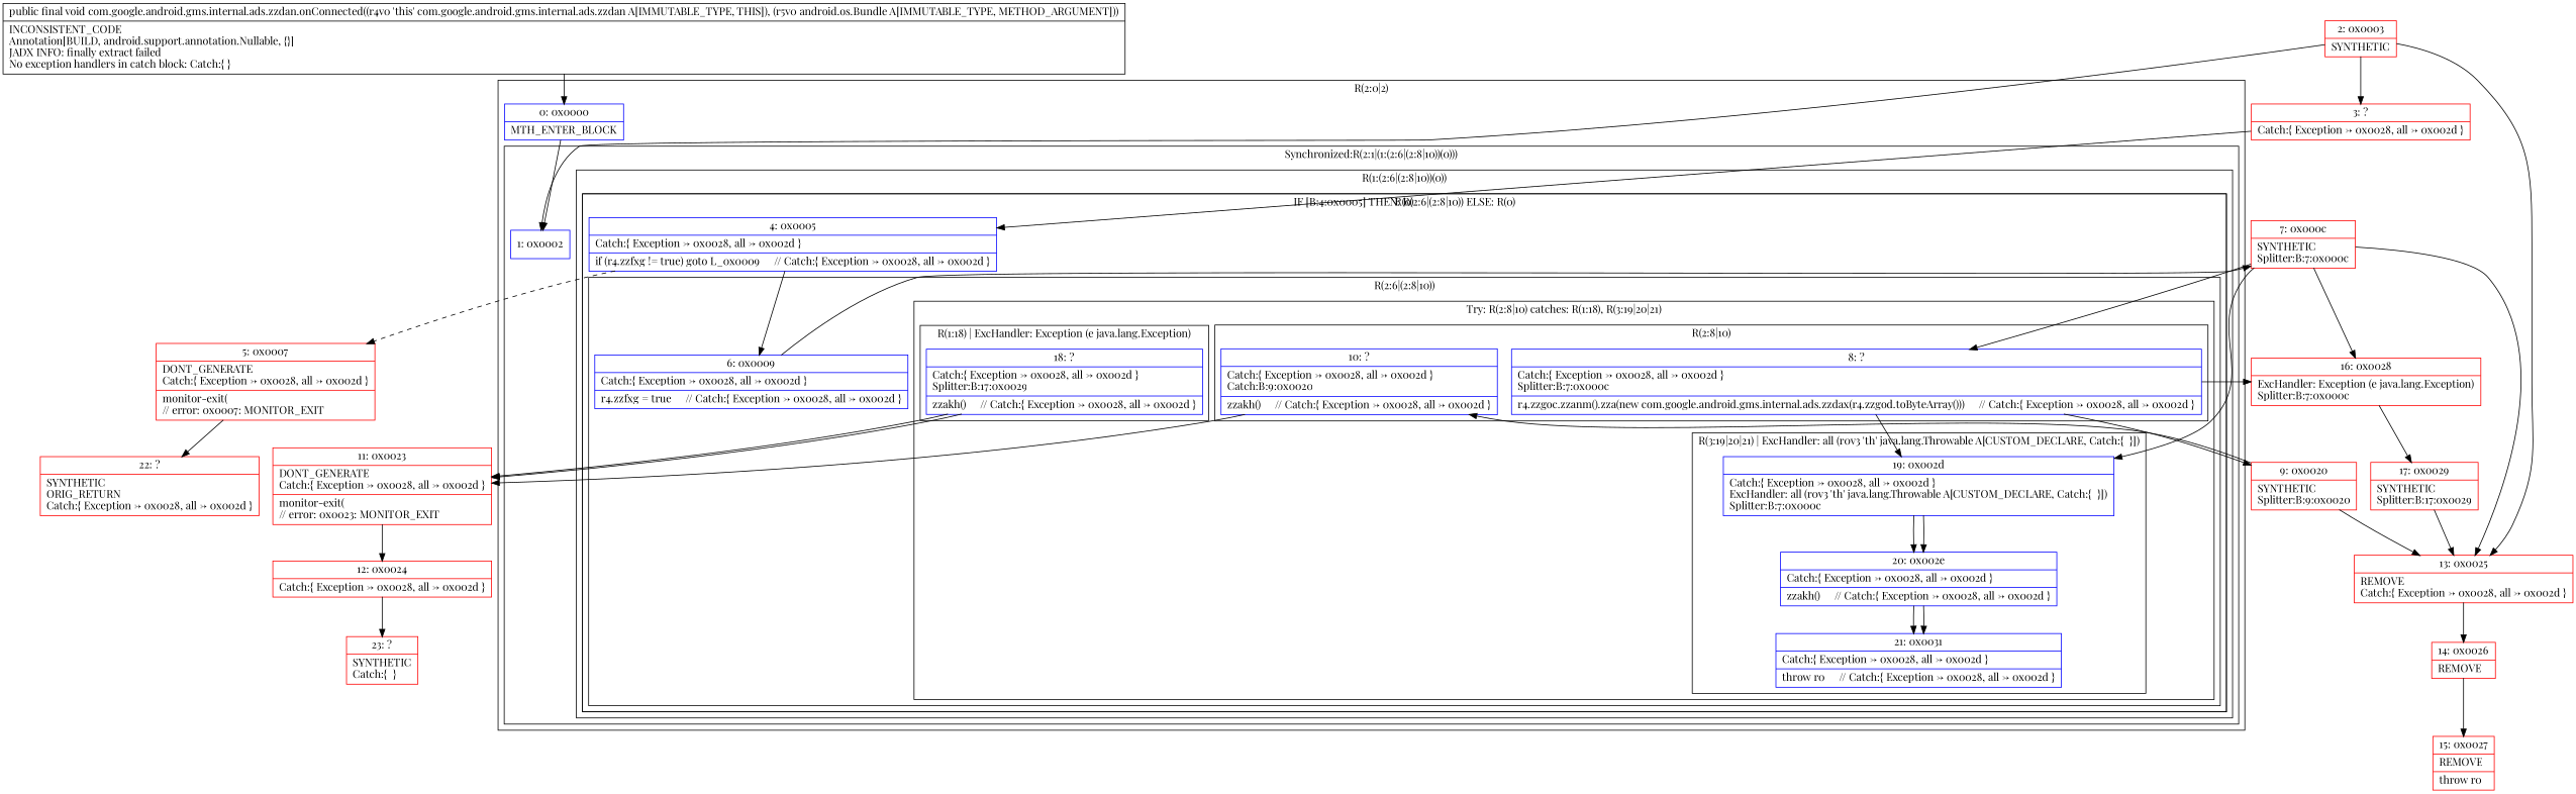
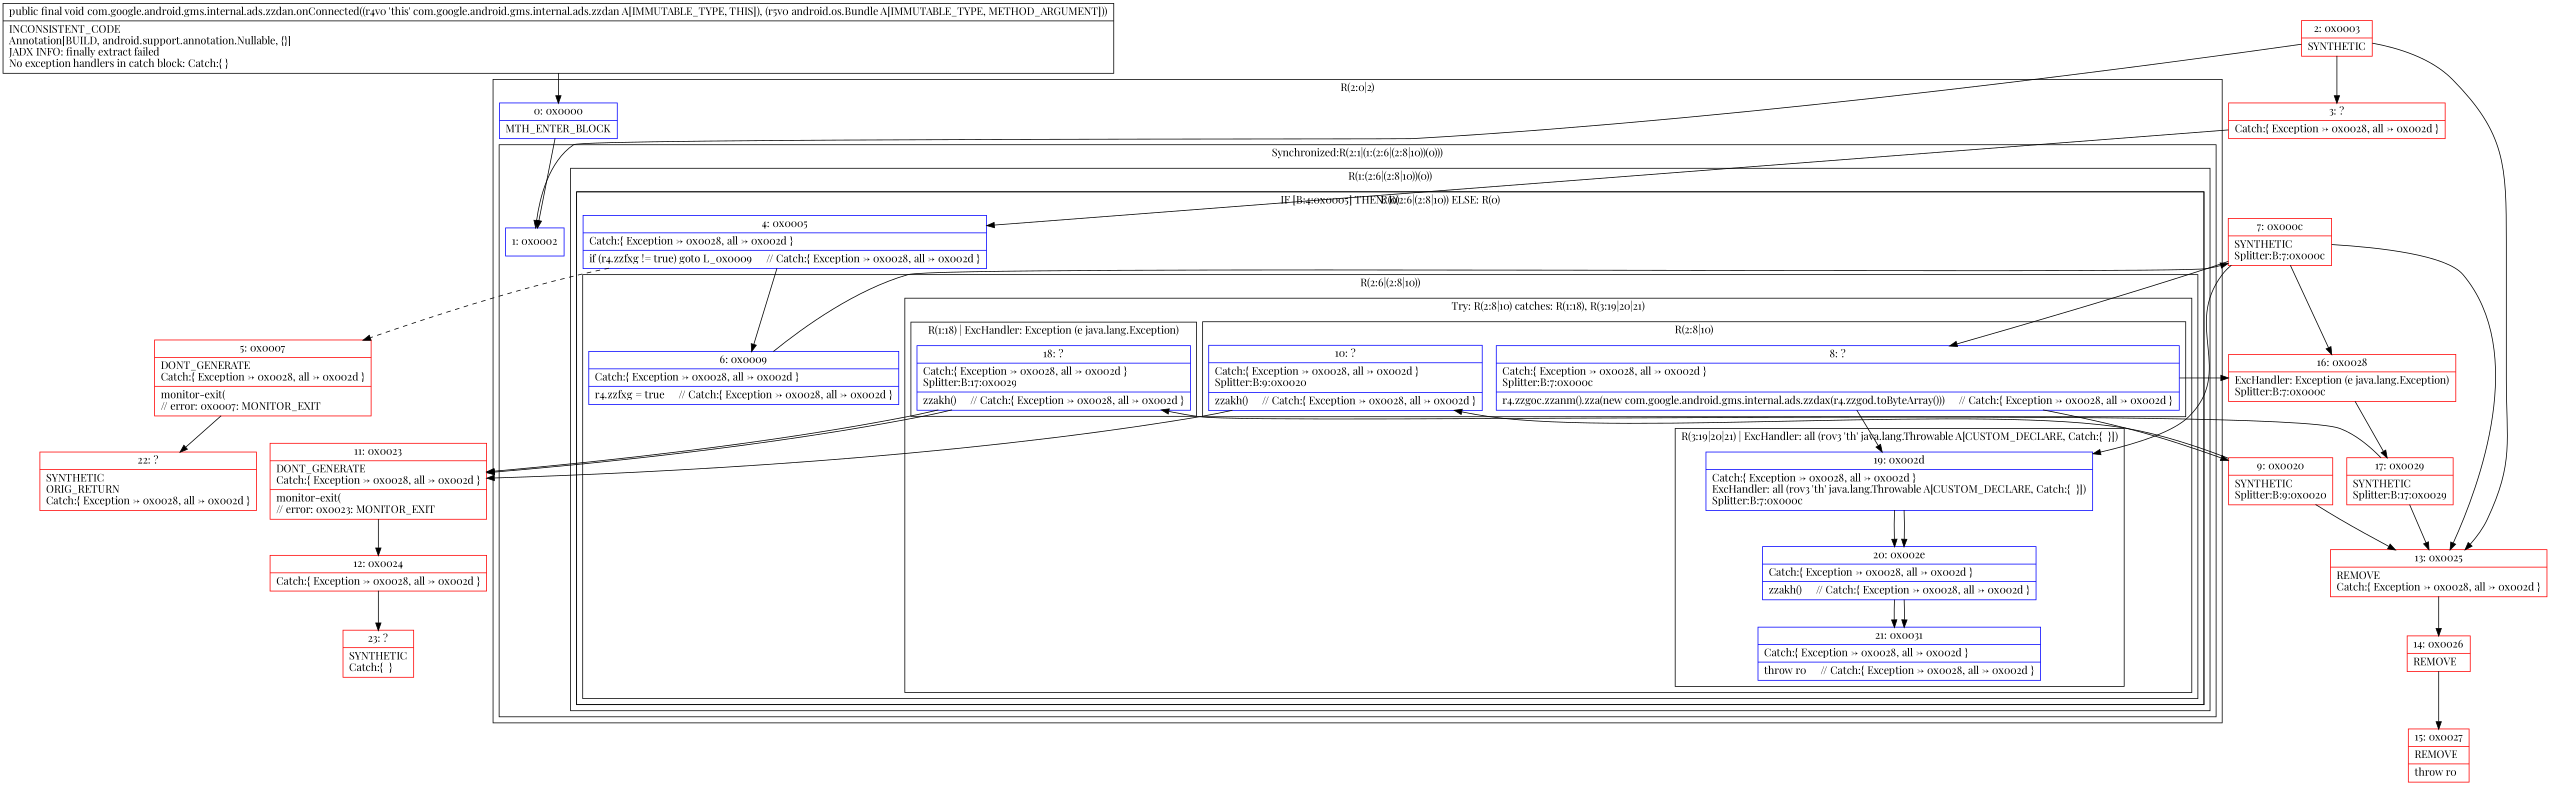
  digraph {
    fontname="Playfair Display"
    node [color=red fontname="Playfair Display" shape=record]
    edge [fontname="Playfair Display"]
    n1 [color=blue label="{8\:\ ?|Catch:\{ Exception \-\> 0x0028, all \-\> 0x002d \}\lSplitter:B:7:0x000c\l|r4.zzgoc.zzanm().zza(new com.google.android.gms.internal.ads.zzdax(r4.zzgod.toByteArray()))     \/\/ Catch:\{ Exception \-\> 0x0028, all \-\> 0x002d \}\l}"]
-   n2 [color=blue label="{10\:\ ?|Catch:\{ Exception \-\> 0x0028, all \-\> 0x002d \}\lCatch:B:9:0x0020\l|zzakh()     \/\/ Catch:\{ Exception \-\> 0x0028, all \-\> 0x002d \}\l}"]
+   n2 [color=blue label="{10\:\ ?|Catch:\{ Exception \-\> 0x0028, all \-\> 0x002d \}\lSplitter:B:9:0x0020\l|zzakh()     \/\/ Catch:\{ Exception \-\> 0x0028, all \-\> 0x002d \}\l}"]
    n3 [color=blue label="{18\:\ ?|Catch:\{ Exception \-\> 0x0028, all \-\> 0x002d \}\lSplitter:B:17:0x0029\l|zzakh()     \/\/ Catch:\{ Exception \-\> 0x0028, all \-\> 0x002d \}\l}"]
    n4 [color=blue label="{19\:\ 0x002d|Catch:\{ Exception \-\> 0x0028, all \-\> 0x002d \}\lExcHandler: all (r0v3 'th' java.lang.Throwable A[CUSTOM_DECLARE, Catch:\{  \}])\lSplitter:B:7:0x000c\l}"]
    n5 [color=blue label="{20\:\ 0x002e|Catch:\{ Exception \-\> 0x0028, all \-\> 0x002d \}\l|zzakh()     \/\/ Catch:\{ Exception \-\> 0x0028, all \-\> 0x002d \}\l}"]
    n6 [color=blue label="{21\:\ 0x0031|Catch:\{ Exception \-\> 0x0028, all \-\> 0x002d \}\l|throw r0     \/\/ Catch:\{ Exception \-\> 0x0028, all \-\> 0x002d \}\l}"]
    n7 [color=blue label="{6\:\ 0x0009|Catch:\{ Exception \-\> 0x0028, all \-\> 0x002d \}\l|r4.zzfxg = true     \/\/ Catch:\{ Exception \-\> 0x0028, all \-\> 0x002d \}\l}"]
    n8 [color=blue label="{4\:\ 0x0005|Catch:\{ Exception \-\> 0x0028, all \-\> 0x002d \}\l|if (r4.zzfxg != true) goto L_0x0009     \/\/ Catch:\{ Exception \-\> 0x0028, all \-\> 0x002d \}\l}"]
    n9 [color=blue label="{1\:\ 0x0002}"]
    n10 [color=blue label="{0\:\ 0x0000|MTH_ENTER_BLOCK\l}"]
    n11 [label="{9\:\ 0x0020|SYNTHETIC\lSplitter:B:9:0x0020\l}"]
    n12 [label="{16\:\ 0x0028|ExcHandler: Exception (e java.lang.Exception)\lSplitter:B:7:0x000c\l}"]
    n13 [label="{11\:\ 0x0023|DONT_GENERATE\lCatch:\{ Exception \-\> 0x0028, all \-\> 0x002d \}\l|monitor\-exit(\l\/\/ error: 0x0023: MONITOR_EXIT  \l}"]
    n14 [label="{7\:\ 0x000c|SYNTHETIC\lSplitter:B:7:0x000c\l}"]
    n15 [label="{5\:\ 0x0007|DONT_GENERATE\lCatch:\{ Exception \-\> 0x0028, all \-\> 0x002d \}\l|monitor\-exit(\l\/\/ error: 0x0007: MONITOR_EXIT  \l}"]
    n16 [label="{2\:\ 0x0003|SYNTHETIC\l}"]
    n17 [label="{3\:\ ?|Catch:\{ Exception \-\> 0x0028, all \-\> 0x002d \}\l}"]
    n18 [label="{13\:\ 0x0025|REMOVE\lCatch:\{ Exception \-\> 0x0028, all \-\> 0x002d \}\l}"]
    n19 [label="{22\:\ ?|SYNTHETIC\lORIG_RETURN\lCatch:\{ Exception \-\> 0x0028, all \-\> 0x002d \}\l}"]
    n20 [label="{17\:\ 0x0029|SYNTHETIC\lSplitter:B:17:0x0029\l}"]
    n21 [label="{12\:\ 0x0024|Catch:\{ Exception \-\> 0x0028, all \-\> 0x002d \}\l}"]
    n22 [label="{14\:\ 0x0026|REMOVE\l}"]
    n23 [label="{23\:\ ?|SYNTHETIC\lCatch:\{  \}\l}"]
    n24 [label="{15\:\ 0x0027|REMOVE\l|throw r0\l}"]
    n25 [label="{public final void com.google.android.gms.internal.ads.zzdan.onConnected((r4v0 'this' com.google.android.gms.internal.ads.zzdan A[IMMUTABLE_TYPE, THIS]), (r5v0 android.os.Bundle A[IMMUTABLE_TYPE, METHOD_ARGUMENT]))  | INCONSISTENT_CODE\lAnnotation[BUILD, android.support.annotation.Nullable, \{\}]\lJADX INFO: finally extract failed\lNo exception handlers in catch block: Catch:\{  \}\l}" color=""]
    subgraph cluster_1 {
      label="R(2:0|2)"
      n10
      subgraph cluster_2 {
        label="Synchronized:R(2:1|(1:(2:6|(2:8|10))(0)))"
        n9
        subgraph cluster_3 {
          label="R(1:(2:6|(2:8|10))(0))"
          subgraph cluster_4 {
            label="IF [B:4:0x0005] THEN: R(2:6|(2:8|10)) ELSE: R(0)"
            n8
            subgraph cluster_5 {
              label="R(2:6|(2:8|10))"
              n7
              subgraph cluster_6 {
                label="Try: R(2:8|10) catches: R(1:18), R(3:19|20|21)"
                subgraph cluster_7 {
                  label="R(2:8|10)"
                  n1
                  n2
                }
                subgraph cluster_8 {
                  label="R(1:18) | ExcHandler: Exception (e java.lang.Exception)\l"
                  n3
                }
                subgraph cluster_9 {
                  label="R(3:19|20|21) | ExcHandler: all (r0v3 'th' java.lang.Throwable A[CUSTOM_DECLARE, Catch:\{  \}])\l"
                  n4
                  n5
                  n6
                }
              }
            }
            subgraph cluster_10 {
              label="R(0)"
            }
          }
        }
      }
    }
    subgraph cluster_11 {
      label="R(1:18) | ExcHandler: Exception (e java.lang.Exception)\l"
    }
    subgraph cluster_12 {
      label="R(3:19|20|21) | ExcHandler: all (r0v3 'th' java.lang.Throwable A[CUSTOM_DECLARE, Catch:\{  \}])\l"
    }
    n1 -> n4
    n1 -> n11
    n1 -> n12
    n2 -> n13
    n3 -> n13
    n3 -> n13
    n4 -> n5
    n4 -> n5
    n5 -> n6
    n5 -> n6
    n7 -> n14
    n8 -> n7
    n8 -> n15 [style=dashed]
    n10 -> n9
    n11 -> n2
    n11 -> n18
    n12 -> n20
    n13 -> n21
    n14 -> n1
    n14 -> n4
    n14 -> n12
    n14 -> n18
    n15 -> n19
    n16 -> n9
    n16 -> n17
    n16 -> n18
    n17 -> n8
    n18 -> n22
+   n20 -> n3
    n20 -> n18
    n21 -> n23
    n22 -> n24
    n25 -> n10
  }
